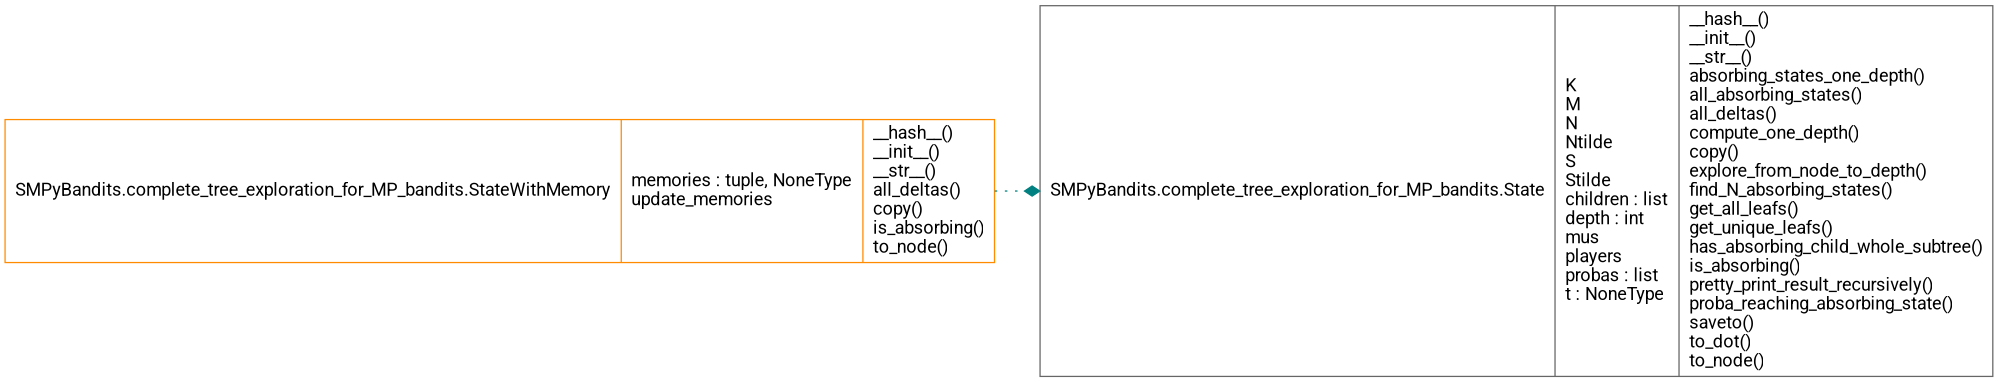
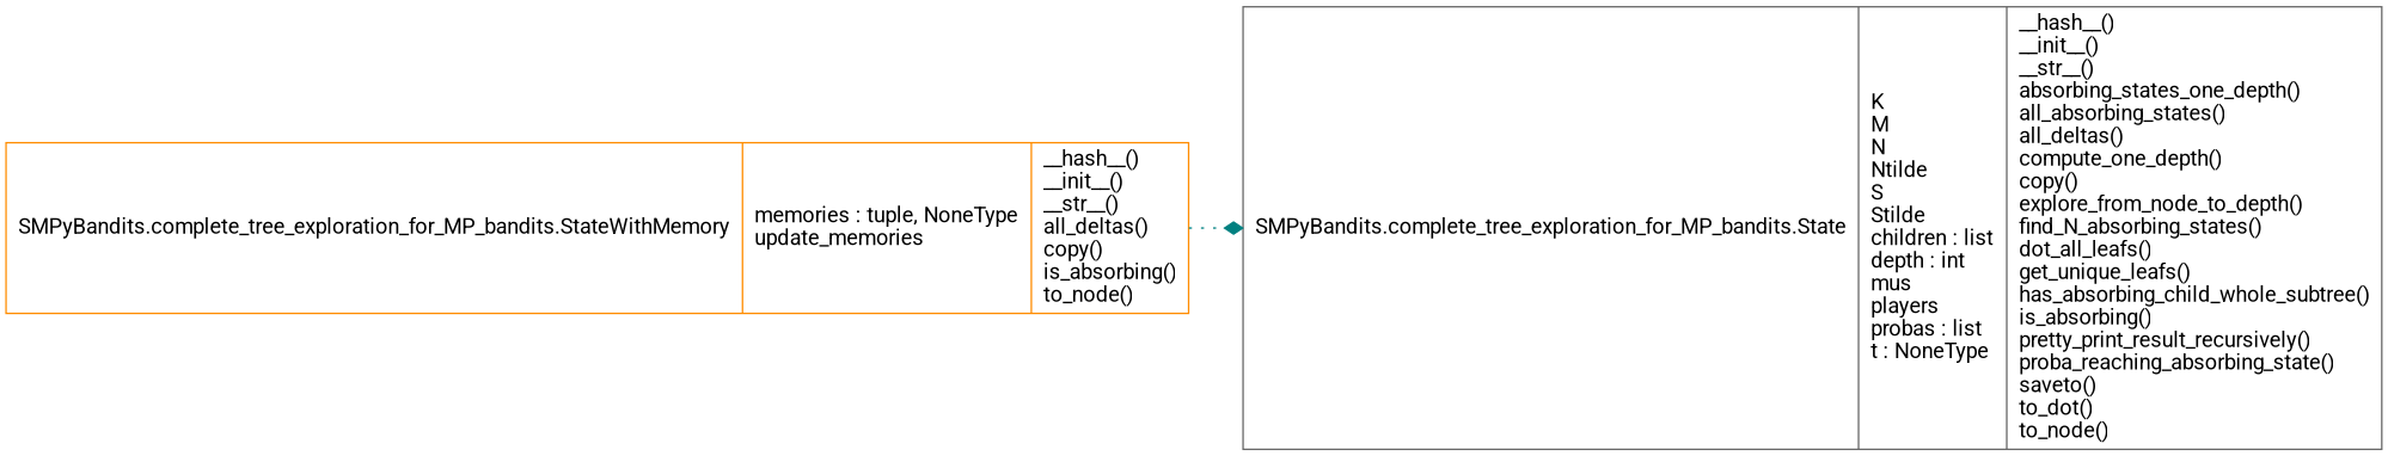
  digraph {
    rankdir=LR
    fontname=Roboto
    node [shape=record fontname=Roboto]
-   n1 [label="{SMPyBandits.complete_tree_exploration_for_MP_bandits.State|K\lM\lN\lNtilde\lS\lStilde\lchildren : list\ldepth : int\lmus\lplayers\lprobas : list\lt : NoneType\l|__hash__()\l__init__()\l__str__()\labsorbing_states_one_depth()\lall_absorbing_states()\lall_deltas()\lcompute_one_depth()\lcopy()\lexplore_from_node_to_depth()\lfind_N_absorbing_states()\lget_all_leafs()\lget_unique_leafs()\lhas_absorbing_child_whole_subtree()\lis_absorbing()\lpretty_print_result_recursively()\lproba_reaching_absorbing_state()\lsaveto()\lto_dot()\lto_node()\l}" color=gray40]
+   n1 [label="{SMPyBandits.complete_tree_exploration_for_MP_bandits.State|K\lM\lN\lNtilde\lS\lStilde\lchildren : list\ldepth : int\lmus\lplayers\lprobas : list\lt : NoneType\l|__hash__()\l__init__()\l__str__()\labsorbing_states_one_depth()\lall_absorbing_states()\lall_deltas()\lcompute_one_depth()\lcopy()\lexplore_from_node_to_depth()\lfind_N_absorbing_states()\ldot_all_leafs()\lget_unique_leafs()\lhas_absorbing_child_whole_subtree()\lis_absorbing()\lpretty_print_result_recursively()\lproba_reaching_absorbing_state()\lsaveto()\lto_dot()\lto_node()\l}" color=gray40]
    n2 [label="{SMPyBandits.complete_tree_exploration_for_MP_bandits.StateWithMemory|memories : tuple, NoneType\lupdate_memories\l|__hash__()\l__init__()\l__str__()\lall_deltas()\lcopy()\lis_absorbing()\lto_node()\l}" color=darkorange]
    n2 -> n1 [arrowhead=diamond arrowtail=none color=teal style=dotted fontname=Roboto]
  }
